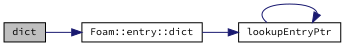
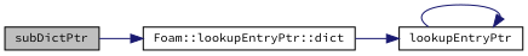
  digraph {
    fontname="Source Code Pro"
    rankdir=LR
    node [color=black fontname="Source Code Pro" fontsize=10 shape=record]
    edge [color=midnightblue fontname="Source Code Pro" fontsize=10 labelfontname=FreeSans labelfontsize=10 style=solid]
-   n1 [fillcolor=grey75 fontcolor=black height=0.2 label=dict style=filled width=0.4]
-   n2 [height=0.2 label="Foam::entry::dict" width=0.4]
+   n1 [fillcolor=grey75 fontcolor=black height=0.2 label=subDictPtr style=filled width=0.4]
+   n2 [height=0.2 label="Foam::lookupEntryPtr::dict" width=0.4]
    n3 [height=0.2 label=lookupEntryPtr width=0.4]
    n1 -> n2
    n2 -> n3
    n3 -> n3
  }
